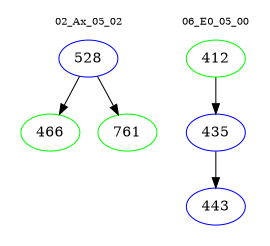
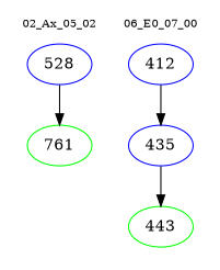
  digraph {
    node [color=green]
    edge [color=black]
    n1 [color=blue label=528]
-   n2 [label=466]
    n3 [label=761]
    n4 [color=blue label=435]
-   n5 [label=412]
-   n6 [color=blue label=443]
+   n5 [color=blue label=412]
+   n6 [label=443]
    subgraph cluster_1 {
      color=white
      fontsize=10
      label="02_Ax_05_02"
      n1
-     n2
      n3
    }
    subgraph cluster_2 {
      color=white
      fontsize=10
-     label="06_E0_05_00"
+     label="06_E0_07_00"
      n4
      n5
      n6
    }
-   n1 -> n2
    n1 -> n3
    n4 -> n6
    n5 -> n4
  }
